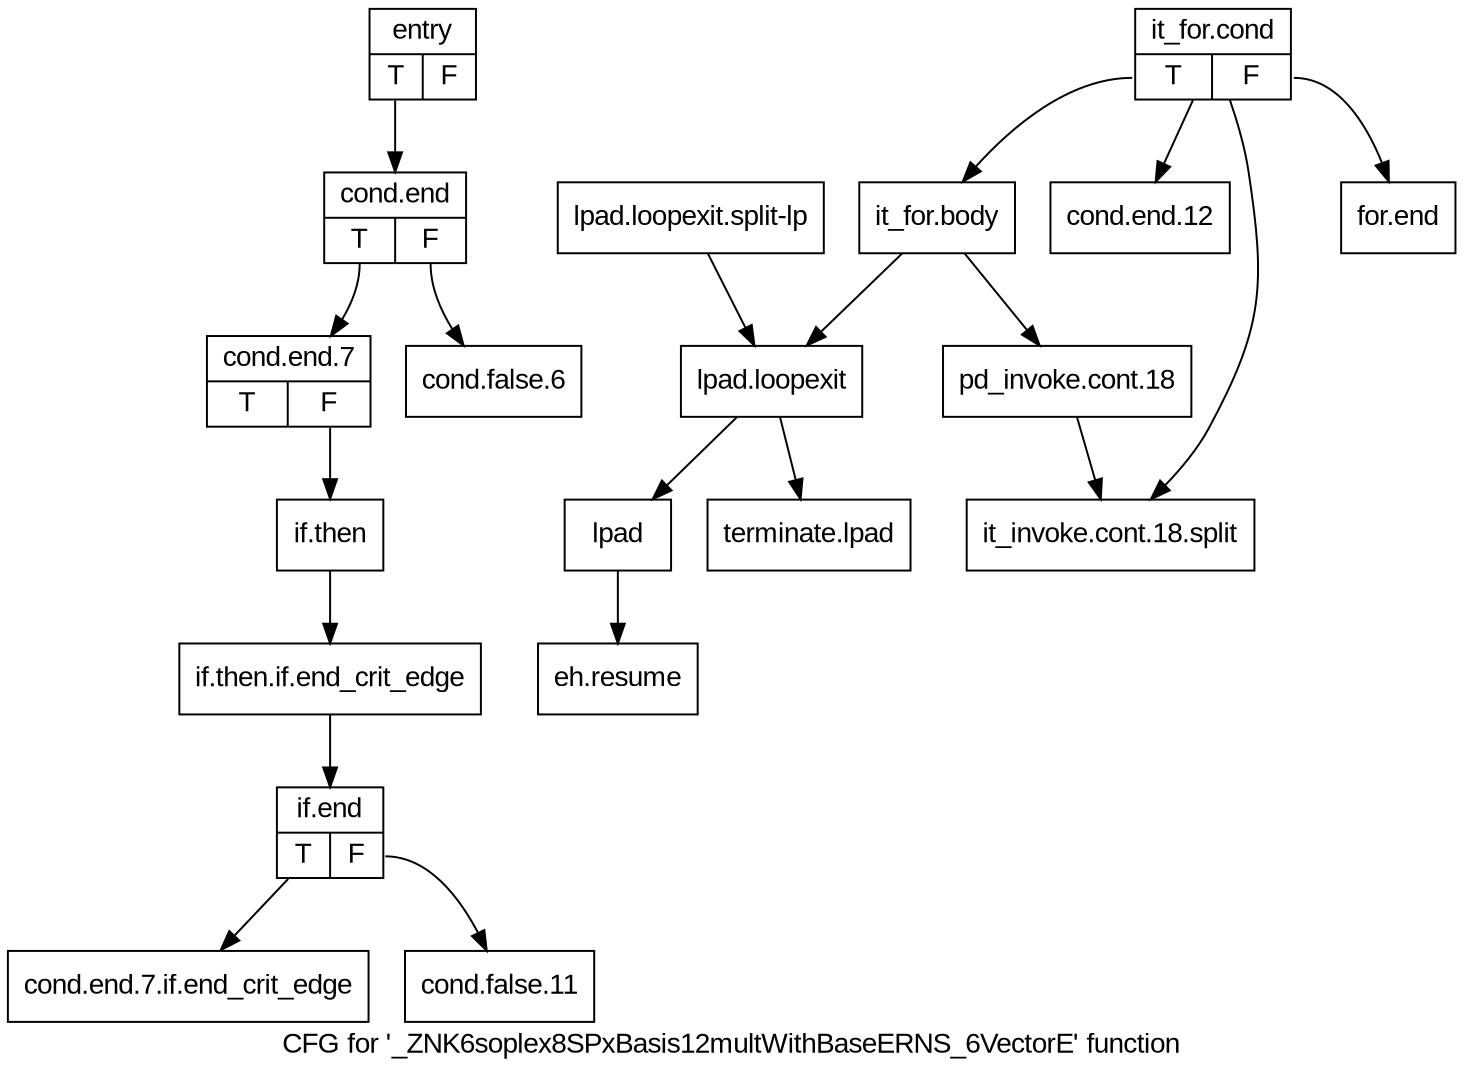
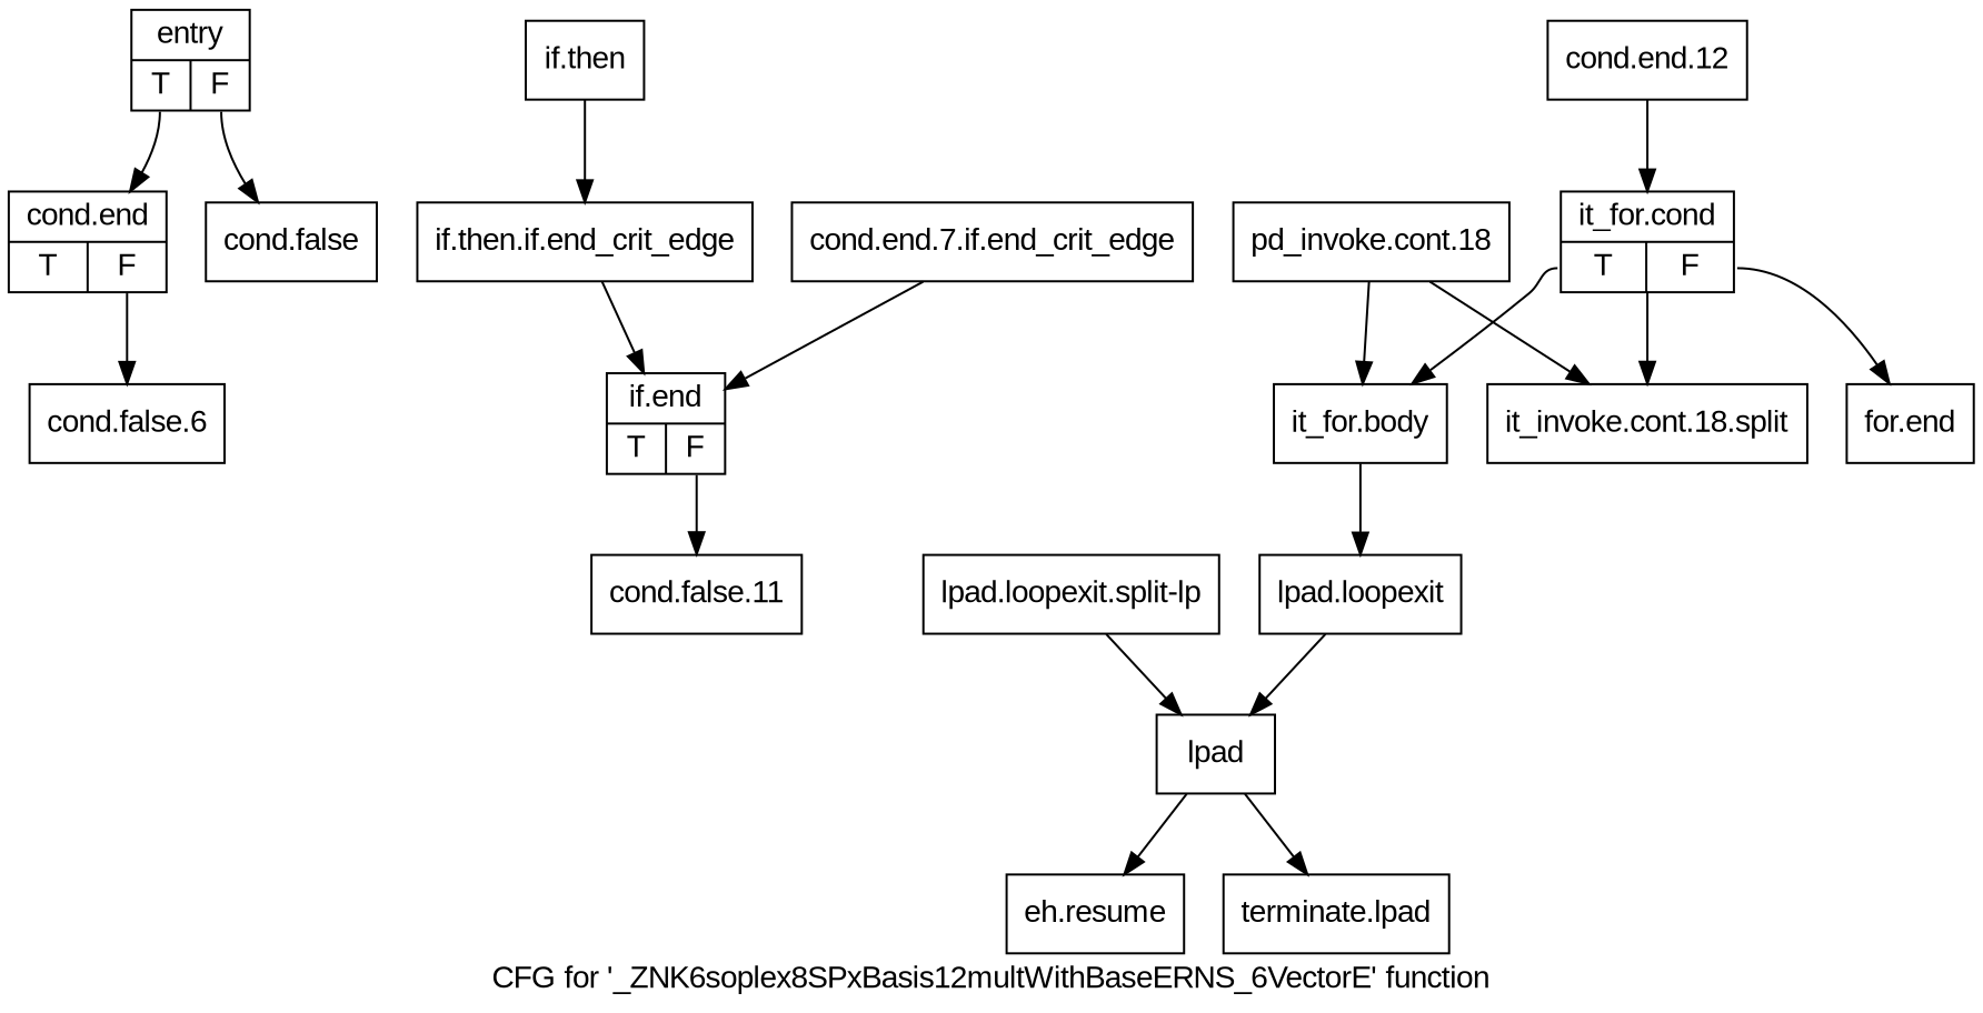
  digraph {
    fontname="Liberation Sans"
    label="CFG for '_ZNK6soplex8SPxBasis12multWithBaseERNS_6VectorE' function"
    node [fontname="Liberation Sans" shape=record]
    edge [fontname="Liberation Sans"]
    n1 [label="{entry|{<s0>T|<s1>F}}"]
    n2 [label="{cond.end|{<s0>T|<s1>F}}"]
-   n4 [label="{cond.end.7|{<s0>T|<s1>F}}"]
+   n3 [label="{cond.false}"]
    n5 [label="{cond.false.6}"]
    n6 [label="{if.then}"]
    n7 [label="{cond.end.7.if.end_crit_edge}"]
    n8 [label="{if.end|{<s0>T|<s1>F}}"]
    n9 [label="{if.then.if.end_crit_edge}"]
    n10 [label="{cond.false.11}"]
    n11 [label="{lpad.loopexit.split-lp}"]
    n12 [label="{lpad}"]
    n13 [label="{cond.end.12}"]
    n14 [label="{it_for.cond|{<s0>T|<s1>F}}"]
    n15 [label="{eh.resume}"]
    n16 [label="{terminate.lpad}"]
    n17 [label="{lpad.loopexit}"]
    n18 [label="{it_for.body}"]
    n19 [label="{for.end}"]
    n20 [label="{it_invoke.cont.18.split}"]
    n21 [label="{pd_invoke.cont.18}"]
    n1 -> n2 [tailport=s0]
-   n2 -> n4 [tailport=s0]
+   n1 -> n3 [tailport=s1]
    n2 -> n5 [tailport=s1]
-   n4 -> n6 [tailport=s1]
    n6 -> n9
-   n8 -> n7
+   n7 -> n8
    n8 -> n10 [tailport=s1]
    n9 -> n8
-   n11 -> n17
+   n11 -> n12
    n12 -> n15
-   n17 -> n16
-   n14 -> n13
+   n12 -> n16
+   n13 -> n14
    n14 -> n18 [tailport=s0]
    n14 -> n19 [tailport=s1]
    n14 -> n20
    n17 -> n12
    n18 -> n17
-   n18 -> n21
+   n21 -> n18
    n21 -> n20
  }
